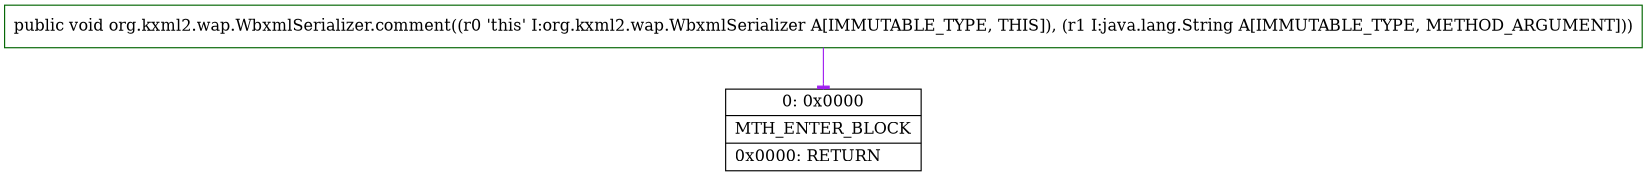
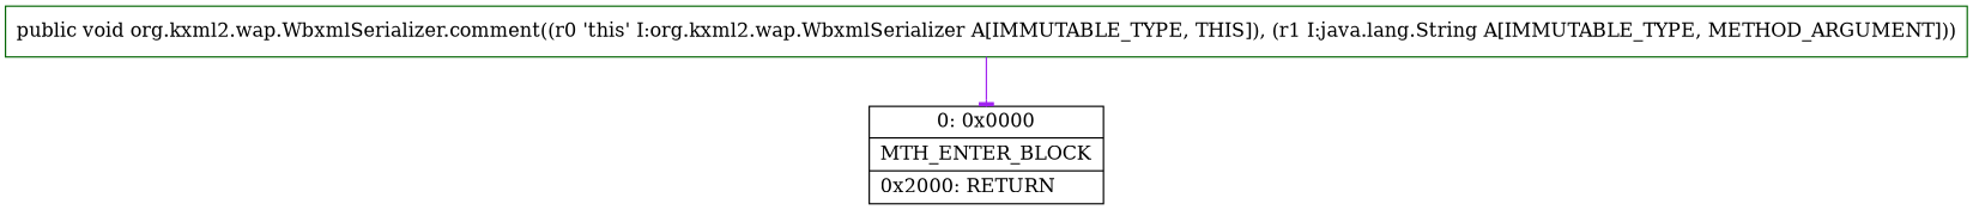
  digraph {
    node [shape=record]
-   n1 [label="{0\:\ 0x0000|MTH_ENTER_BLOCK\l|0x0000: RETURN   \l}" color=black]
+   n1 [label="{0\:\ 0x0000|MTH_ENTER_BLOCK\l|0x2000: RETURN   \l}" color=black]
    n2 [label="{public void org.kxml2.wap.WbxmlSerializer.comment((r0 'this' I:org.kxml2.wap.WbxmlSerializer A[IMMUTABLE_TYPE, THIS]), (r1 I:java.lang.String A[IMMUTABLE_TYPE, METHOD_ARGUMENT])) }" color=darkgreen]
    n2 -> n1 [color=purple arrowhead=tee]
  }
